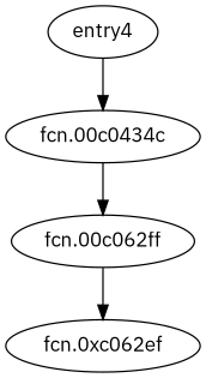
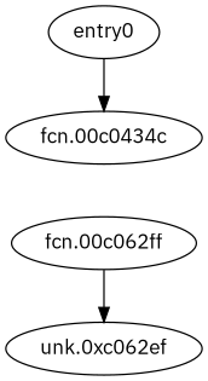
  digraph {
    fontname="IBM Plex Sans"
    node [fontname="IBM Plex Sans"]
    edge [fontname="IBM Plex Sans"]
-   n1 [label=entry4]
+   n1 [label=entry0]
    n2 [label="fcn.00c0434c"]
    n3 [label="fcn.00c062ff"]
-   n4 [label="fcn.0xc062ef"]
+   n4 [label="unk.0xc062ef"]
    n1 -> n2
-   n2 -> n3
    n3 -> n4
  }
